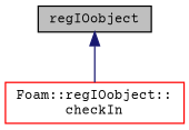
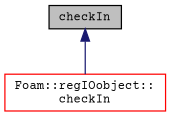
  digraph {
    rankdir=TB
    fontname="Courier Prime"
    node [fontname="Courier Prime" fontsize=10 shape=record]
-   n1 [color=black fillcolor=grey75 fontcolor=black height=0.2 label=regIOobject style=filled width=0.4]
+   n1 [color=black fillcolor=grey75 fontcolor=black height=0.2 label=checkIn style=filled width=0.4]
    n2 [color=red height=0.2 label="Foam::regIOobject::\lcheckIn" width=0.4]
    n1 -> n2 [color=midnightblue dir=back fontname="Courier Prime" fontsize=10 labelfontname=FreeSans labelfontsize=10 style=solid]
  }
